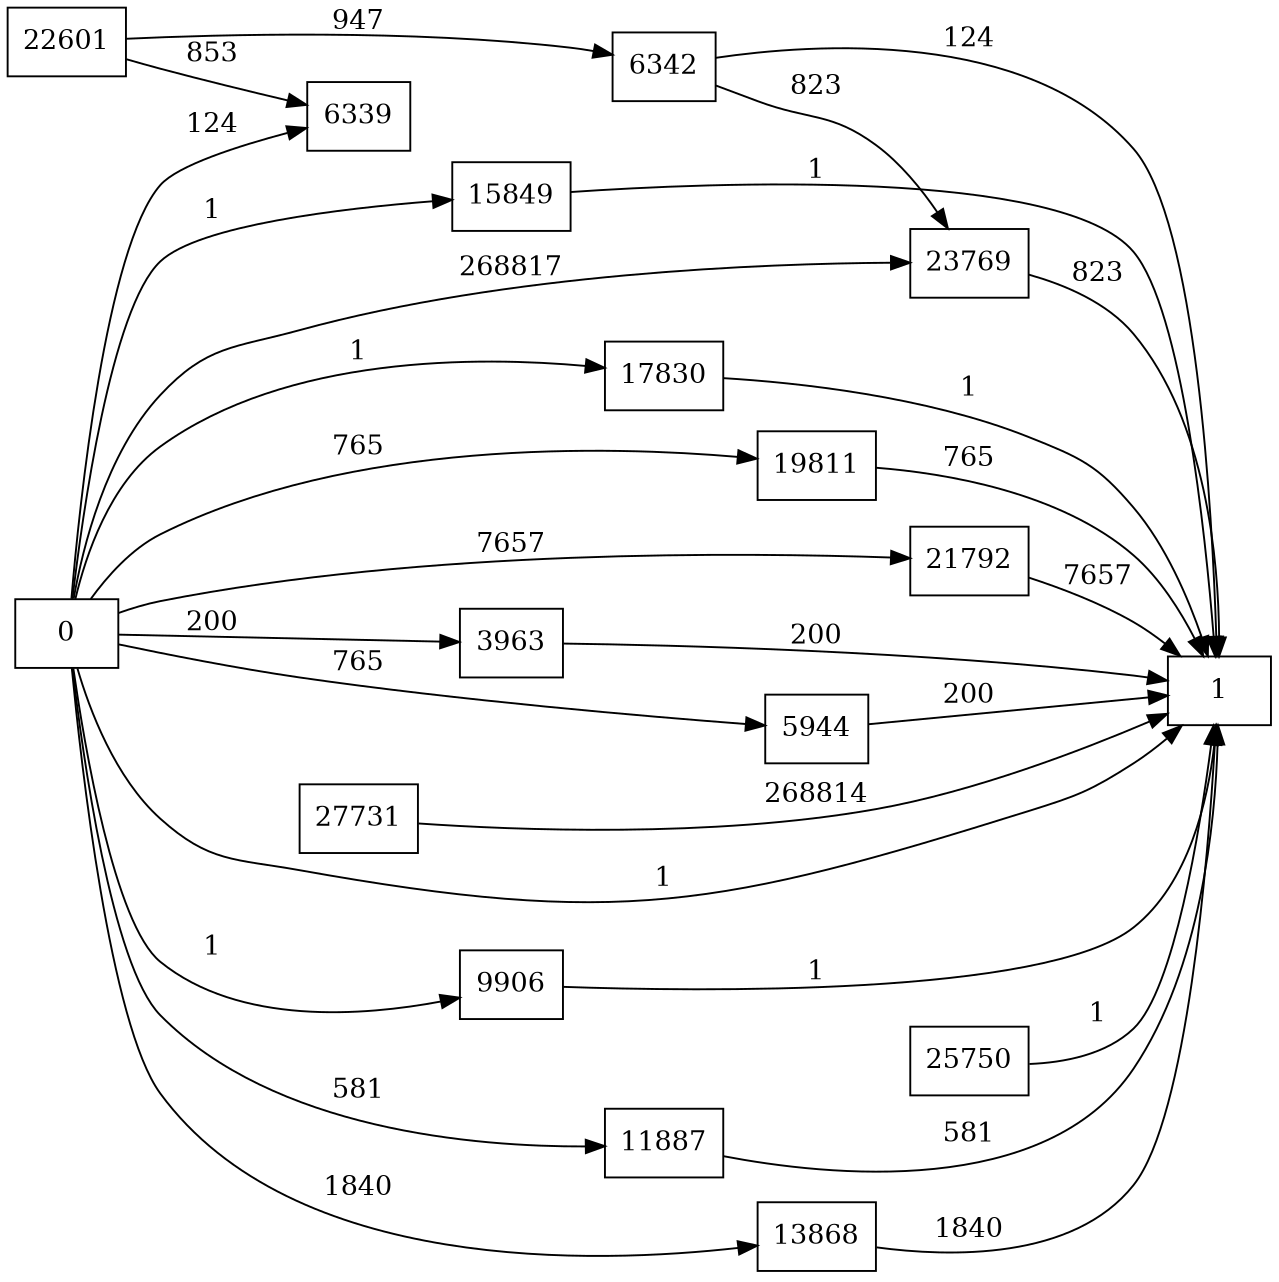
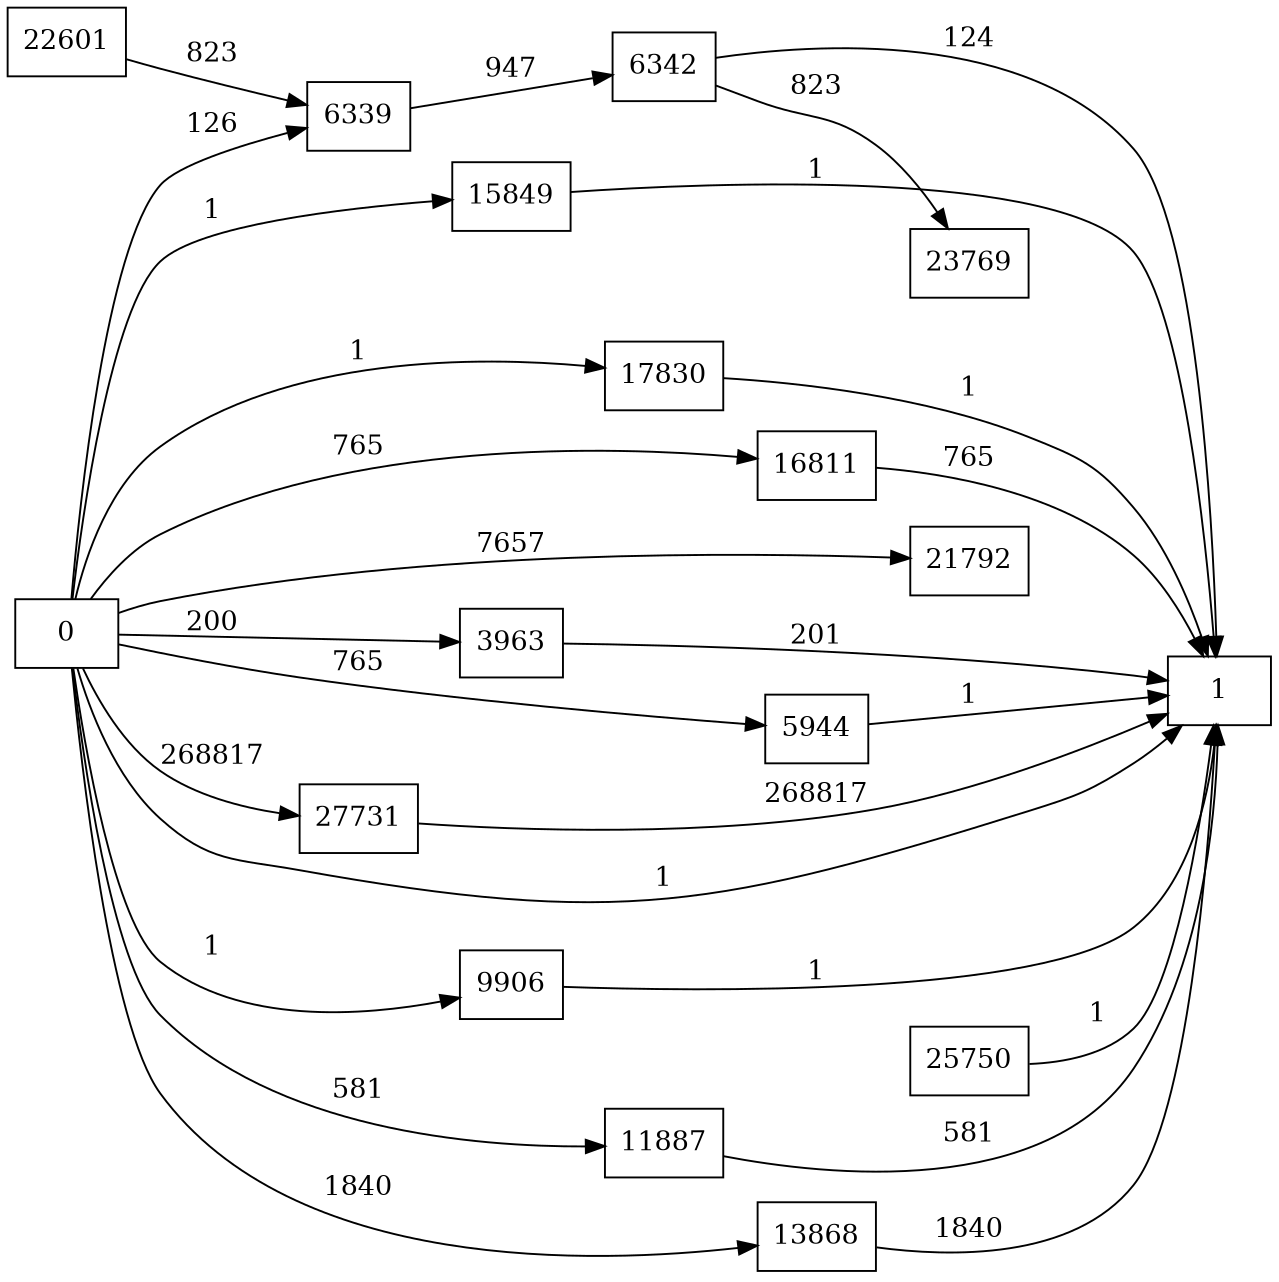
  digraph {
    rankdir=LR
    node [shape=rectangle]
    3963
    1
    5944
    6339
    6342
    23769
    9906
    11887
    13868
    15849
    17830
-   19811
+   19811 [label=16811]
    21792
    22601
    25750
    27731
    0
-   3963 -> 1 [label=200]
-   5944 -> 1 [label=200]
-   22601 -> 6342 [label=947]
+   3963 -> 1 [label=201]
+   5944 -> 1 [label=1]
+   6339 -> 6342 [label=947]
    6342 -> 1 [label=124]
    6342 -> 23769 [label=823]
-   23769 -> 1 [label=823]
    9906 -> 1 [label=1]
    11887 -> 1 [label=581]
    13868 -> 1 [label=1840]
    15849 -> 1 [label=1]
    17830 -> 1 [label=1]
    19811 -> 1 [label=765]
-   21792 -> 1 [label=7657]
-   22601 -> 6339 [label=853]
+   22601 -> 6339 [label=823]
    25750 -> 1 [label=1]
-   27731 -> 1 [label=268814]
+   27731 -> 1 [label=268817]
    0 -> 3963 [label=200]
    0 -> 1 [label=1]
    0 -> 5944 [label=765]
-   0 -> 6339 [label=124]
+   0 -> 6339 [label=126]
    0 -> 9906 [label=1]
    0 -> 11887 [label=581]
    0 -> 13868 [label=1840]
    0 -> 15849 [label=1]
    0 -> 17830 [label=1]
    0 -> 19811 [label=765]
    0 -> 21792 [label=7657]
-   0 -> 23769 [label=268817]
+   0 -> 27731 [label=268817]
  }
